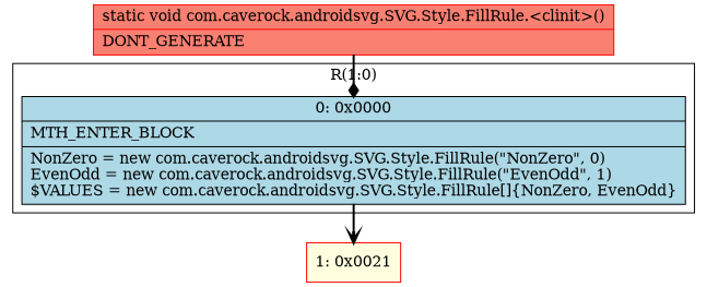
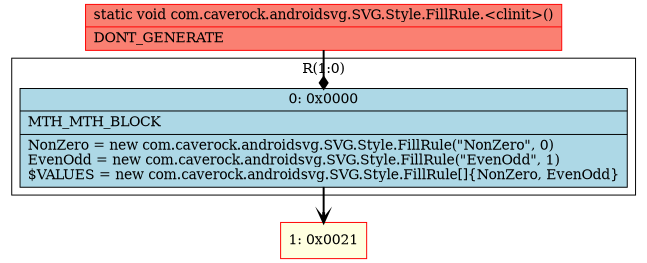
  digraph {
    fontname="DejaVu Serif"
    node [color=red shape=record style=filled fontname="DejaVu Serif"]
    edge [style=bold fontname="DejaVu Serif"]
-   n1 [color=black label="{0\:\ 0x0000|MTH_ENTER_BLOCK\l|NonZero = new com.caverock.androidsvg.SVG.Style.FillRule(\"NonZero\", 0)\lEvenOdd = new com.caverock.androidsvg.SVG.Style.FillRule(\"EvenOdd\", 1)\l$VALUES = new com.caverock.androidsvg.SVG.Style.FillRule[]\{NonZero, EvenOdd\}\l}" fillcolor=lightblue]
+   n1 [color=black label="{0\:\ 0x0000|MTH_MTH_BLOCK\l|NonZero = new com.caverock.androidsvg.SVG.Style.FillRule(\"NonZero\", 0)\lEvenOdd = new com.caverock.androidsvg.SVG.Style.FillRule(\"EvenOdd\", 1)\l$VALUES = new com.caverock.androidsvg.SVG.Style.FillRule[]\{NonZero, EvenOdd\}\l}" fillcolor=lightblue]
    n2 [label="{1\:\ 0x0021}" fillcolor=lightyellow]
    n3 [label="{static void com.caverock.androidsvg.SVG.Style.FillRule.\<clinit\>()  | DONT_GENERATE\l}" fillcolor=salmon]
    subgraph cluster_1 {
      label="R(1:0)"
      n1
    }
    n1 -> n2 [arrowhead=vee]
    n3 -> n1 [arrowhead=diamond]
  }
